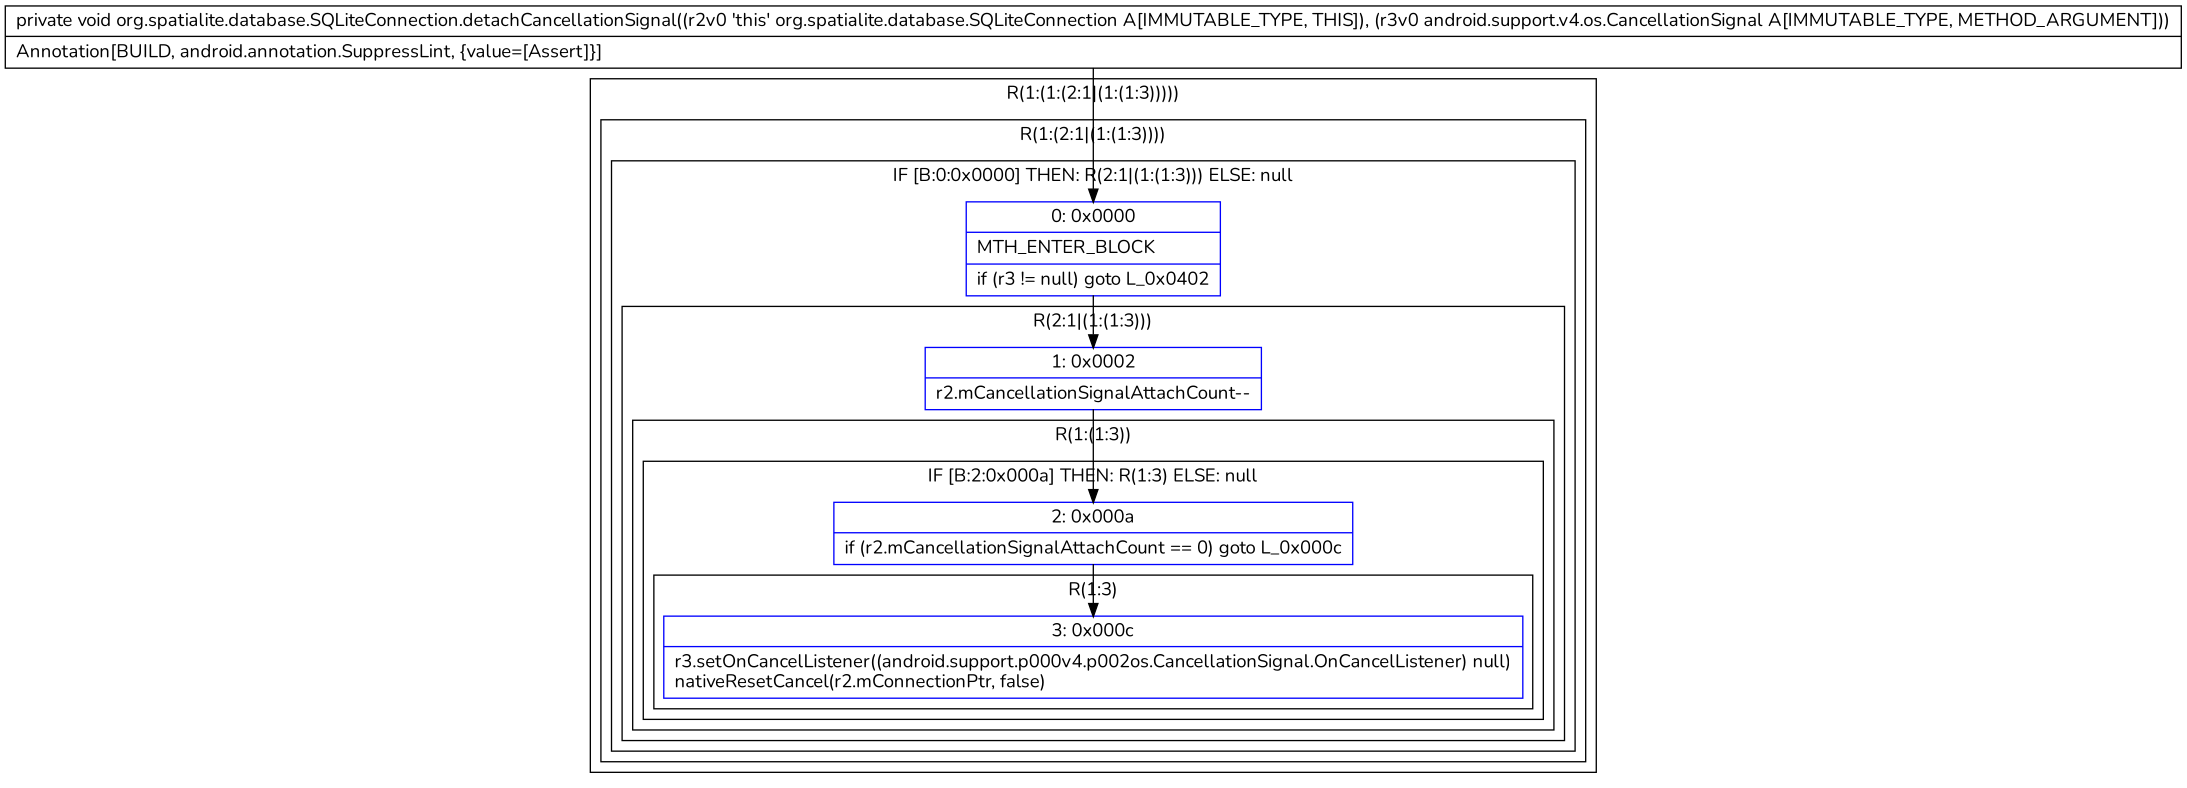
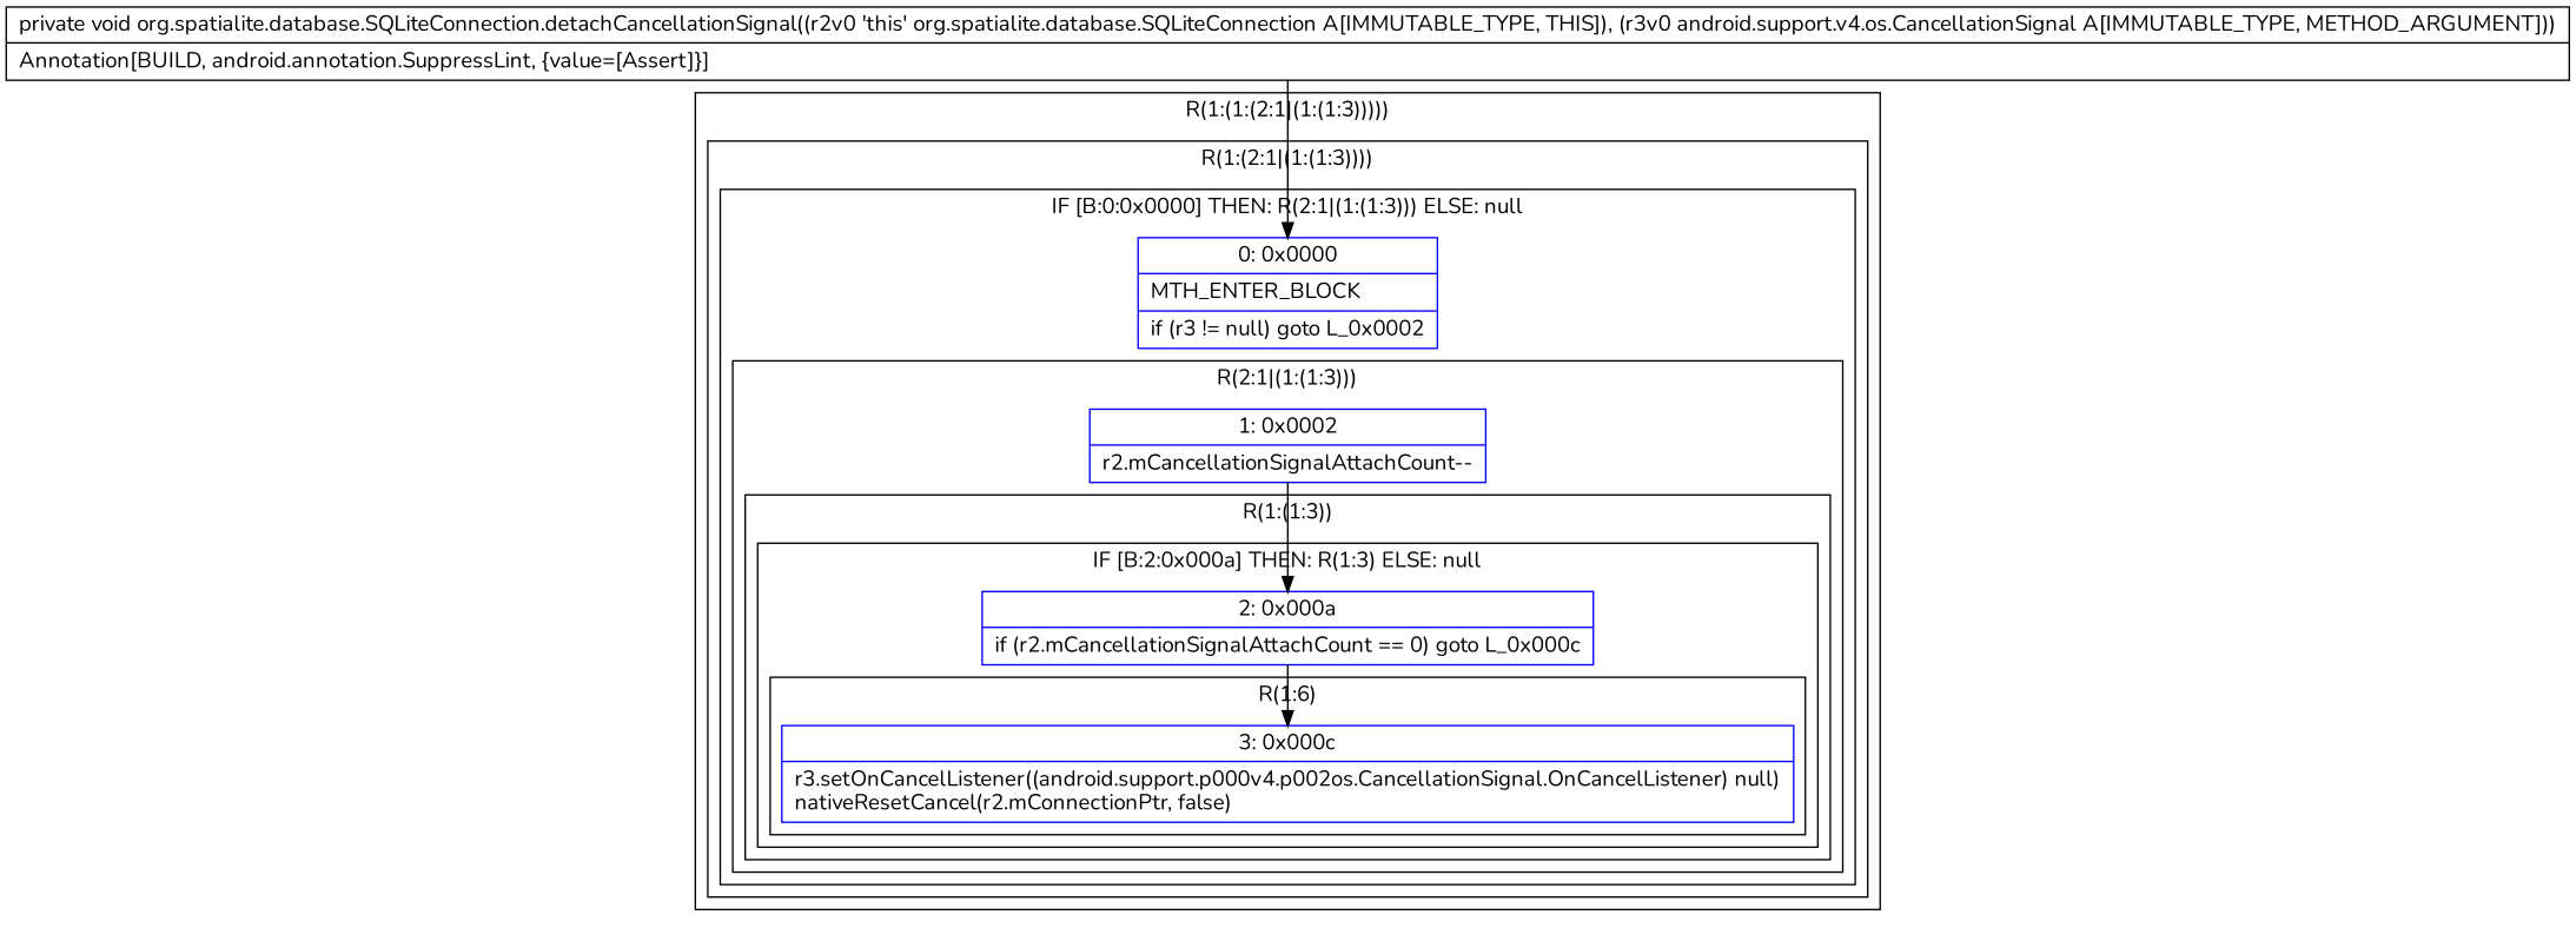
  digraph {
    fontname=Nunito
    node [color=blue fontname=Nunito shape=record]
    edge [fontname=Nunito]
    n1 [label="{3\:\ 0x000c|r3.setOnCancelListener((android.support.p000v4.p002os.CancellationSignal.OnCancelListener) null)\lnativeResetCancel(r2.mConnectionPtr, false)\l}"]
    n2 [label="{2\:\ 0x000a|if (r2.mCancellationSignalAttachCount == 0) goto L_0x000c\l}"]
    n3 [label="{1\:\ 0x0002|r2.mCancellationSignalAttachCount\-\-\l}"]
-   n4 [label="{0\:\ 0x0000|MTH_ENTER_BLOCK\l|if (r3 != null) goto L_0x0402\l}"]
+   n4 [label="{0\:\ 0x0000|MTH_ENTER_BLOCK\l|if (r3 != null) goto L_0x0002\l}"]
    n5 [label="{private void org.spatialite.database.SQLiteConnection.detachCancellationSignal((r2v0 'this' org.spatialite.database.SQLiteConnection A[IMMUTABLE_TYPE, THIS]), (r3v0 android.support.v4.os.CancellationSignal A[IMMUTABLE_TYPE, METHOD_ARGUMENT]))  | Annotation[BUILD, android.annotation.SuppressLint, \{value=[Assert]\}]\l}" color=""]
    subgraph cluster_1 {
      label="R(1:(1:(2:1|(1:(1:3)))))"
      subgraph cluster_2 {
        label="R(1:(2:1|(1:(1:3))))"
        subgraph cluster_3 {
          label="IF [B:0:0x0000] THEN: R(2:1|(1:(1:3))) ELSE: null"
          n4
          subgraph cluster_4 {
            label="R(2:1|(1:(1:3)))"
            n3
            subgraph cluster_5 {
              label="R(1:(1:3))"
              subgraph cluster_6 {
                label="IF [B:2:0x000a] THEN: R(1:3) ELSE: null"
                n2
                subgraph cluster_7 {
-                 label="R(1:3)"
+                 label="R(1:6)"
                  n1
                }
              }
            }
          }
        }
      }
    }
    n2 -> n1
    n3 -> n2
-   n4 -> n3
    n5 -> n4
  }
